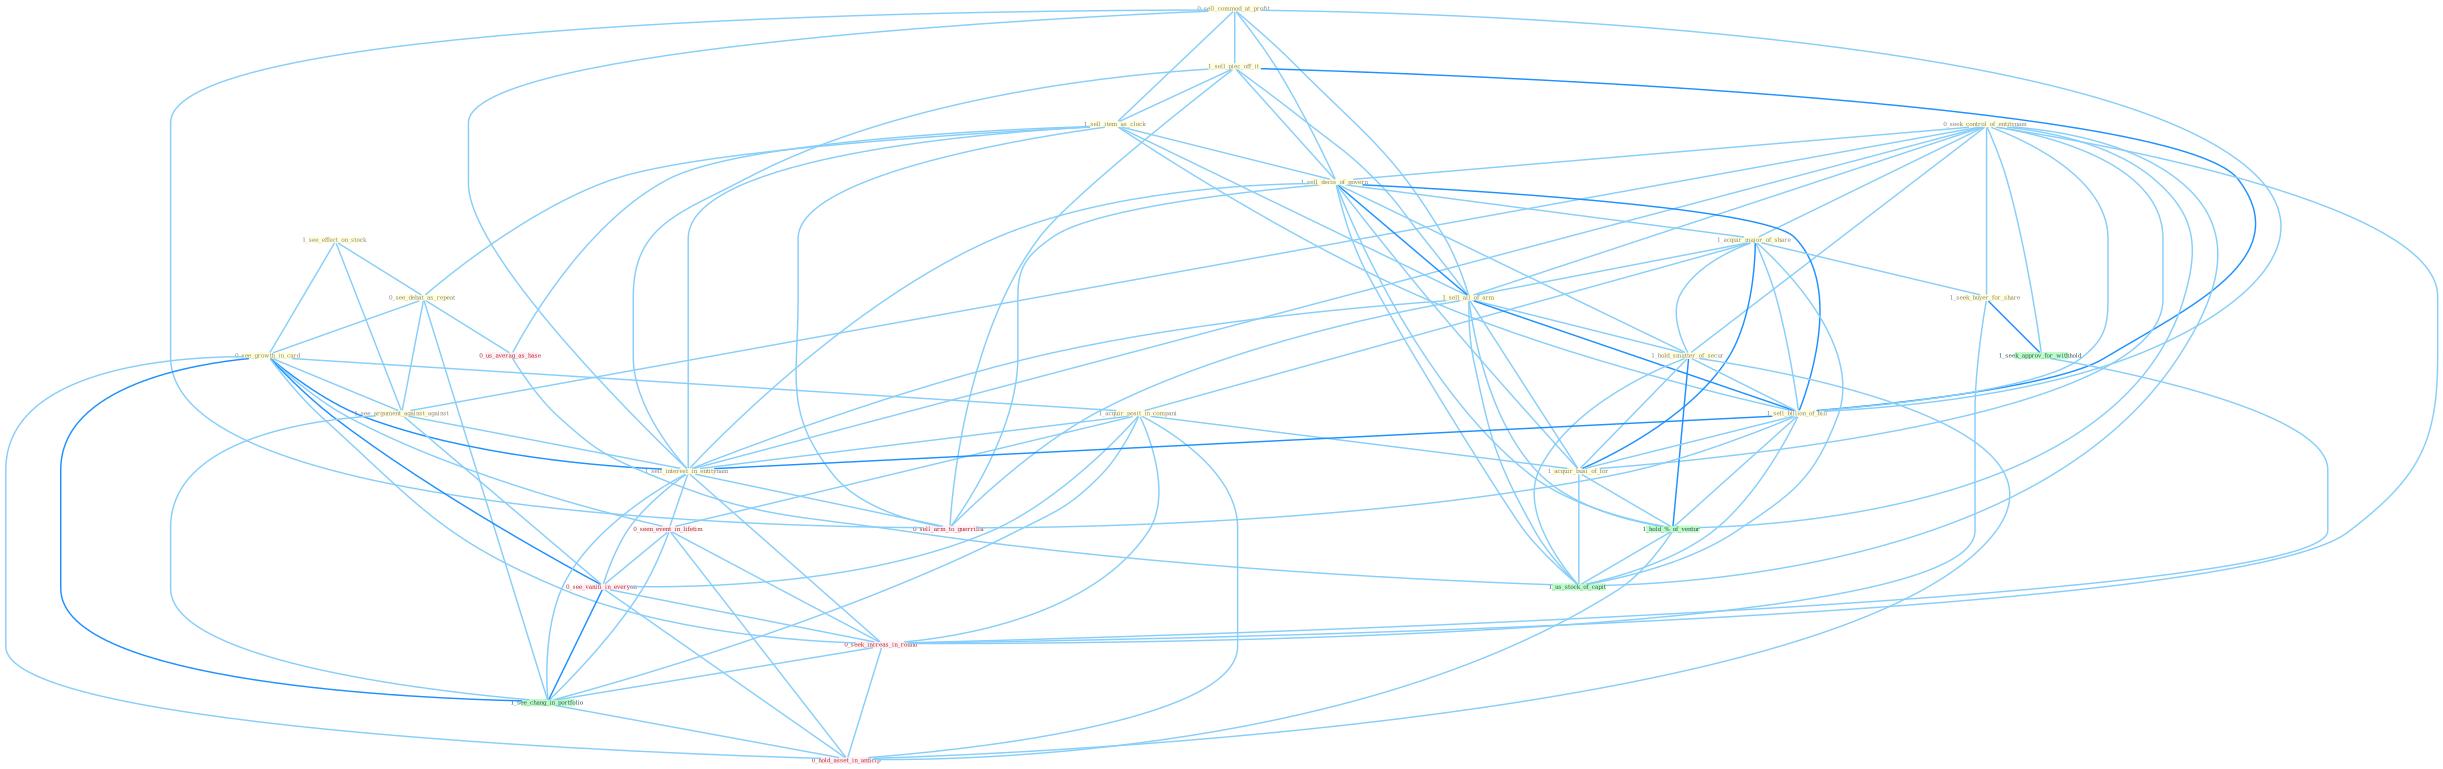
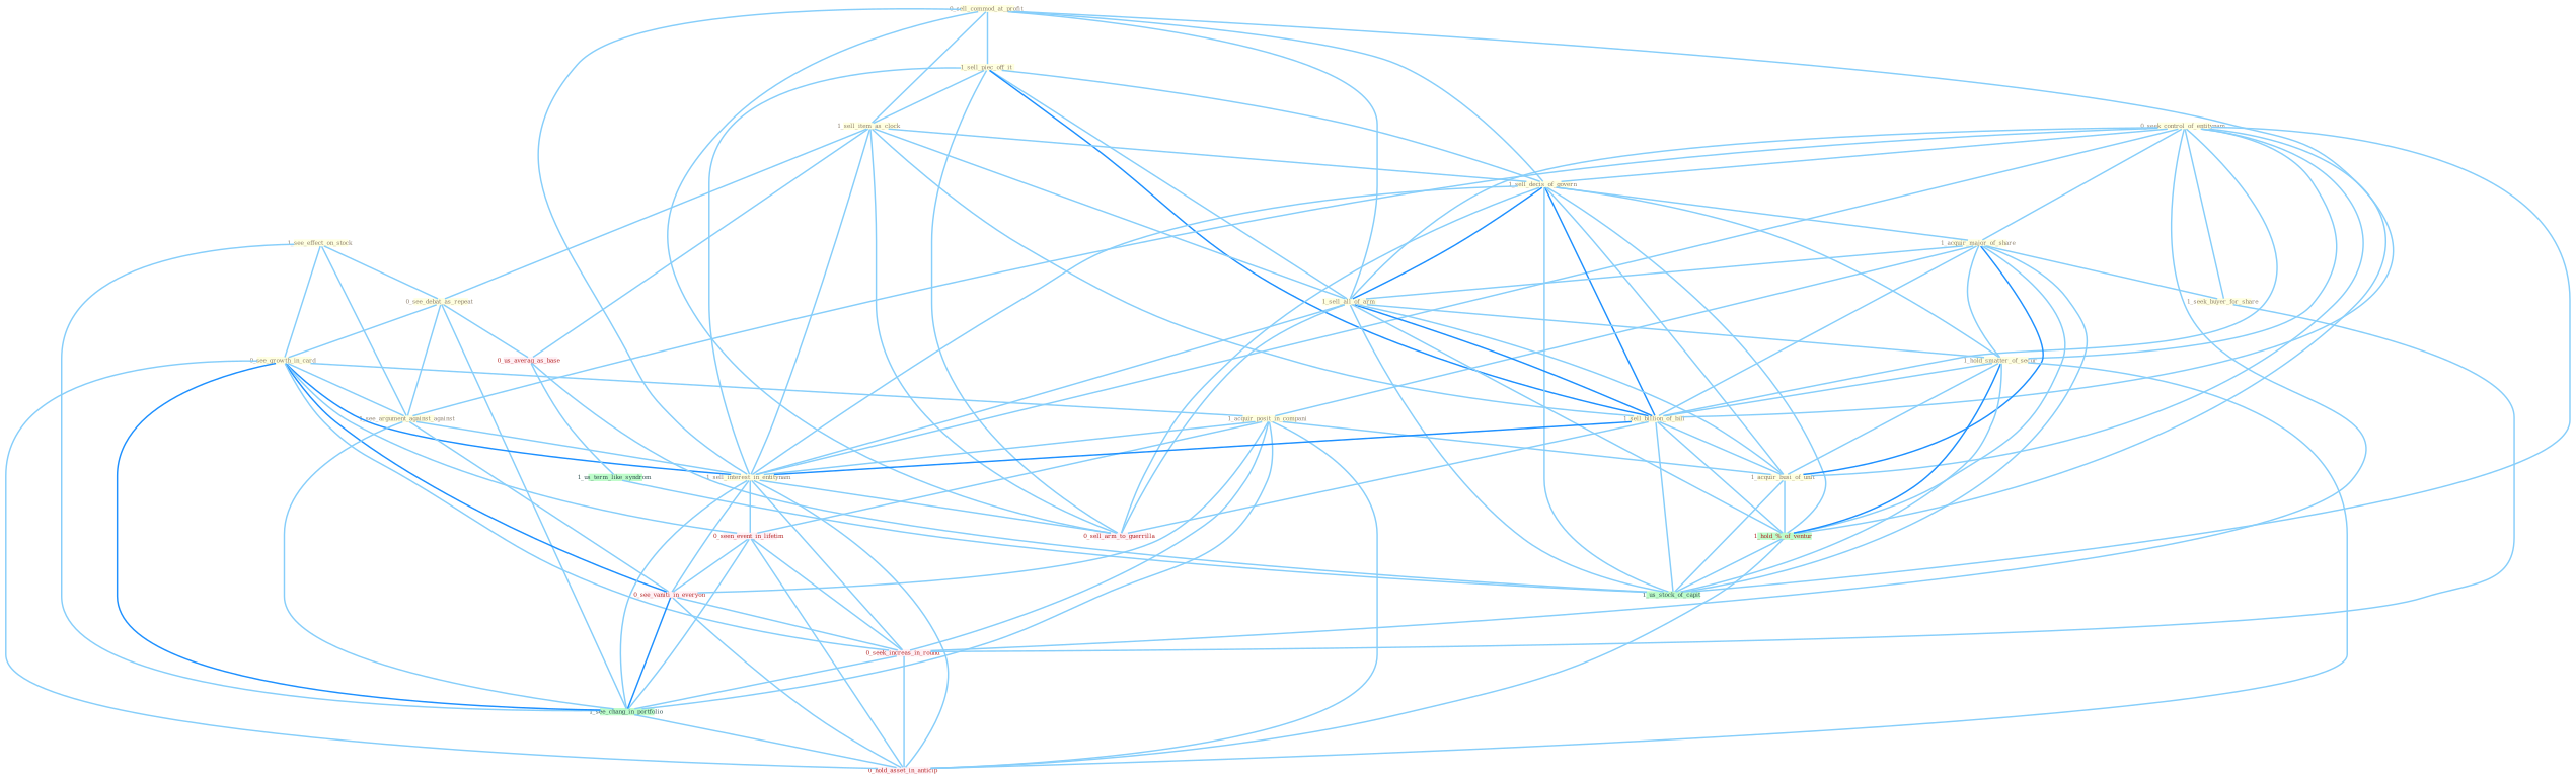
  graph {
    node [color="#ffffe0" fixedsize=true fontcolor="#8b7d6b" fontsize=4 shape=polygon style=filled]
    edge [color="#87cefa" w=1]
    "0_sell_commod_at_profit " [height=.06 width=.5]
    "1_see_effect_on_stock " [height=.06 width=.5]
    "1_sell_piec_off_it " [height=.06 width=.5]
    "1_sell_item_as_clock " [height=.06 width=.5]
    "0_seek_control_of_entitynam " [height=.06 width=.5]
    "1_sell_decis_of_govern " [height=.06 width=.5]
    "0_see_debat_as_repeat " [height=.06 width=.5]
    "0_see_growth_in_card " [height=.06 width=.5]
    "1_acquir_major_of_share " [height=.06 width=.5]
    "1_seek_buyer_for_share " [height=.06 width=.5]
    n11 [height=.06 label="1_sell_all_of_arm" width=.5]
    "1_hold_smatter_of_secur " [height=.06 width=.5]
    "1_acquir_posit_in_compani " [height=.06 width=.5]
    "1_sell_billion_of_bill " [height=.06 width=.5]
    n15 [height=.06 label="1_see_argument_against_against" width=.5]
    "1_sell_interest_in_entitynam " [height=.06 width=.5]
-   "1_acquir_busi_of_unit " [height=.06 width=.5 label="1_acquir_busi_of_for"]
+   "1_acquir_busi_of_unit " [height=.06 width=.5]
    "0_seen_event_in_lifetim " [color="#fff0f5" fontcolor="#b22222" height=.06 width=.5]
    "0_us_averag_as_base " [color="#fff0f5" fontcolor="#b22222" height=.06 width=.5]
    "0_see_vaniti_in_everyon " [color="#fff0f5" fontcolor="#b22222" height=.06 width=.5]
    "0_sell_arm_to_guerrilla " [color="#fff0f5" fontcolor="#b22222" height=.06 width=.5]
    "0_seek_increas_in_round " [color="#fff0f5" fontcolor="#b22222" height=.06 width=.5]
    "0_hold_asset_in_anticip " [color="#fff0f5" fontcolor="#b22222" height=.06 width=.5]
    "1_see_chang_in_portfolio " [color="#BDFCC9" fontcolor="#2f4f4f" height=.06 width=.5]
-   "1_seek_approv_for_withhold " [color="#BDFCC9" fontcolor="#2f4f4f" height=.06 width=.5]
-   "1_hold_%_of_ventur " [color="#BDFCC9" fontcolor="#2f4f4f" height=.06 width=.5]
+   "1_hold_%_of_ventur " [color="#BDFCC9" fontcolor="#b22222" height=.06 width=.5]
    "1_us_stock_of_capit " [color="#BDFCC9" fontcolor="#2f4f4f" height=.06 width=.5]
+   "1_us_term_like_syndrom " [color="#BDFCC9" fontcolor="#2f4f4f" height=.06 width=.5]
    subgraph sub_1 {
      "0_sell_commod_at_profit "
      "1_see_effect_on_stock "
      "1_sell_piec_off_it "
      "1_sell_item_as_clock "
      "0_seek_control_of_entitynam "
      "1_sell_decis_of_govern "
      "0_see_debat_as_repeat "
      "0_see_growth_in_card "
      "1_acquir_major_of_share "
      "1_seek_buyer_for_share "
      n11
      "1_hold_smatter_of_secur "
      "1_acquir_posit_in_compani "
      "1_sell_billion_of_bill "
      n15
      "1_sell_interest_in_entitynam "
      "1_acquir_busi_of_unit "
    }
    subgraph sub_2 {
      "0_seen_event_in_lifetim "
      "0_us_averag_as_base "
      "0_see_vaniti_in_everyon "
      "0_sell_arm_to_guerrilla "
      "0_seek_increas_in_round "
      "0_hold_asset_in_anticip "
    }
    "0_sell_commod_at_profit " -- "1_sell_piec_off_it "
    "0_sell_commod_at_profit " -- "1_sell_item_as_clock "
    "0_sell_commod_at_profit " -- "1_sell_decis_of_govern "
    "0_sell_commod_at_profit " -- n11
    "0_sell_commod_at_profit " -- "1_sell_billion_of_bill "
    "0_sell_commod_at_profit " -- "1_sell_interest_in_entitynam "
    "0_sell_commod_at_profit " -- "0_sell_arm_to_guerrilla "
    "1_see_effect_on_stock " -- "0_see_debat_as_repeat "
    "1_see_effect_on_stock " -- "0_see_growth_in_card "
    "1_see_effect_on_stock " -- n15
+   "1_see_effect_on_stock " -- "1_see_chang_in_portfolio "
    "1_sell_piec_off_it " -- "1_sell_item_as_clock "
    "1_sell_piec_off_it " -- "1_sell_decis_of_govern "
    "1_sell_piec_off_it " -- n11
    "1_sell_piec_off_it " -- "1_sell_billion_of_bill " [color="#1e90ff"]
    "1_sell_piec_off_it " -- "1_sell_interest_in_entitynam "
    "1_sell_piec_off_it " -- "0_sell_arm_to_guerrilla "
    "1_sell_item_as_clock " -- "1_sell_decis_of_govern "
    "1_sell_item_as_clock " -- "0_see_debat_as_repeat "
    "1_sell_item_as_clock " -- n11
    "1_sell_item_as_clock " -- "1_sell_billion_of_bill "
    "1_sell_item_as_clock " -- "1_sell_interest_in_entitynam "
    "1_sell_item_as_clock " -- "0_us_averag_as_base "
    "1_sell_item_as_clock " -- "0_sell_arm_to_guerrilla "
    "0_seek_control_of_entitynam " -- "1_sell_decis_of_govern "
    "0_seek_control_of_entitynam " -- "1_acquir_major_of_share "
    "0_seek_control_of_entitynam " -- "1_seek_buyer_for_share "
    "0_seek_control_of_entitynam " -- n11
    "0_seek_control_of_entitynam " -- "1_hold_smatter_of_secur "
    "0_seek_control_of_entitynam " -- "1_sell_billion_of_bill "
    "0_seek_control_of_entitynam " -- n15
    "0_seek_control_of_entitynam " -- "1_sell_interest_in_entitynam "
    "0_seek_control_of_entitynam " -- "1_acquir_busi_of_unit "
    "0_seek_control_of_entitynam " -- "0_seek_increas_in_round "
-   "0_seek_control_of_entitynam " -- "1_seek_approv_for_withhold "
    "0_seek_control_of_entitynam " -- "1_hold_%_of_ventur "
    "0_seek_control_of_entitynam " -- "1_us_stock_of_capit "
    "1_sell_decis_of_govern " -- "1_acquir_major_of_share "
    "1_sell_decis_of_govern " -- n11 [color="#1e90ff" w=2]
    "1_sell_decis_of_govern " -- "1_hold_smatter_of_secur "
    "1_sell_decis_of_govern " -- "1_sell_billion_of_bill " [color="#1e90ff" w=2]
    "1_sell_decis_of_govern " -- "1_sell_interest_in_entitynam "
    "1_sell_decis_of_govern " -- "1_acquir_busi_of_unit "
    "1_sell_decis_of_govern " -- "0_sell_arm_to_guerrilla "
    "1_sell_decis_of_govern " -- "1_hold_%_of_ventur "
    "1_sell_decis_of_govern " -- "1_us_stock_of_capit "
    "0_see_debat_as_repeat " -- "0_see_growth_in_card "
    "0_see_debat_as_repeat " -- n15
    "0_see_debat_as_repeat " -- "0_us_averag_as_base "
    "0_see_debat_as_repeat " -- "1_see_chang_in_portfolio "
    "0_see_growth_in_card " -- "1_acquir_posit_in_compani "
    "0_see_growth_in_card " -- n15
    "0_see_growth_in_card " -- "1_sell_interest_in_entitynam " [color="#1e90ff"]
    "0_see_growth_in_card " -- "0_seen_event_in_lifetim "
    "0_see_growth_in_card " -- "0_see_vaniti_in_everyon " [color="#1e90ff" w=2]
    "0_see_growth_in_card " -- "0_seek_increas_in_round "
    "0_see_growth_in_card " -- "0_hold_asset_in_anticip "
    "0_see_growth_in_card " -- "1_see_chang_in_portfolio " [color="#1e90ff" w=2]
    "1_acquir_major_of_share " -- "1_seek_buyer_for_share "
    "1_acquir_major_of_share " -- n11
    "1_acquir_major_of_share " -- "1_hold_smatter_of_secur "
    "1_acquir_major_of_share " -- "1_acquir_posit_in_compani "
    "1_acquir_major_of_share " -- "1_sell_billion_of_bill "
    "1_acquir_major_of_share " -- "1_acquir_busi_of_unit " [color="#1e90ff" w=2]
+   "1_acquir_major_of_share " -- "1_hold_%_of_ventur "
    "1_acquir_major_of_share " -- "1_us_stock_of_capit "
    "1_seek_buyer_for_share " -- "0_seek_increas_in_round "
-   "1_seek_buyer_for_share " -- "1_seek_approv_for_withhold " [color="#1e90ff" w=2]
    n11 -- "1_hold_smatter_of_secur "
    n11 -- "1_sell_billion_of_bill " [color="#1e90ff" w=2]
    n11 -- "1_sell_interest_in_entitynam "
    n11 -- "1_acquir_busi_of_unit "
    n11 -- "0_sell_arm_to_guerrilla "
    n11 -- "1_hold_%_of_ventur "
    n11 -- "1_us_stock_of_capit "
    "1_hold_smatter_of_secur " -- "1_sell_billion_of_bill "
    "1_hold_smatter_of_secur " -- "1_acquir_busi_of_unit "
    "1_hold_smatter_of_secur " -- "0_hold_asset_in_anticip "
    "1_hold_smatter_of_secur " -- "1_hold_%_of_ventur " [color="#1e90ff" w=2]
    "1_hold_smatter_of_secur " -- "1_us_stock_of_capit "
    "1_acquir_posit_in_compani " -- "1_sell_interest_in_entitynam "
    "1_acquir_posit_in_compani " -- "1_acquir_busi_of_unit "
    "1_acquir_posit_in_compani " -- "0_seen_event_in_lifetim "
    "1_acquir_posit_in_compani " -- "0_see_vaniti_in_everyon "
    "1_acquir_posit_in_compani " -- "0_seek_increas_in_round "
    "1_acquir_posit_in_compani " -- "0_hold_asset_in_anticip "
    "1_acquir_posit_in_compani " -- "1_see_chang_in_portfolio "
    "1_sell_billion_of_bill " -- "1_sell_interest_in_entitynam " [color="#1e90ff"]
    "1_sell_billion_of_bill " -- "1_acquir_busi_of_unit "
    "1_sell_billion_of_bill " -- "0_sell_arm_to_guerrilla "
    "1_sell_billion_of_bill " -- "1_hold_%_of_ventur "
    "1_sell_billion_of_bill " -- "1_us_stock_of_capit "
    n15 -- "1_sell_interest_in_entitynam "
    n15 -- "0_see_vaniti_in_everyon "
    n15 -- "1_see_chang_in_portfolio "
    "1_sell_interest_in_entitynam " -- "0_seen_event_in_lifetim "
    "1_sell_interest_in_entitynam " -- "0_see_vaniti_in_everyon "
    "1_sell_interest_in_entitynam " -- "0_sell_arm_to_guerrilla "
    "1_sell_interest_in_entitynam " -- "0_seek_increas_in_round "
+   "1_sell_interest_in_entitynam " -- "0_hold_asset_in_anticip "
    "1_sell_interest_in_entitynam " -- "1_see_chang_in_portfolio "
    "1_acquir_busi_of_unit " -- "1_hold_%_of_ventur "
    "1_acquir_busi_of_unit " -- "1_us_stock_of_capit "
    "0_seen_event_in_lifetim " -- "0_see_vaniti_in_everyon "
    "0_seen_event_in_lifetim " -- "0_seek_increas_in_round "
    "0_seen_event_in_lifetim " -- "0_hold_asset_in_anticip "
    "0_seen_event_in_lifetim " -- "1_see_chang_in_portfolio "
    "0_us_averag_as_base " -- "1_us_stock_of_capit "
+   "0_us_averag_as_base " -- "1_us_term_like_syndrom "
    "0_see_vaniti_in_everyon " -- "0_seek_increas_in_round "
    "0_see_vaniti_in_everyon " -- "0_hold_asset_in_anticip "
    "0_see_vaniti_in_everyon " -- "1_see_chang_in_portfolio " [color="#1e90ff" w=2]
    "0_seek_increas_in_round " -- "0_hold_asset_in_anticip "
    "0_seek_increas_in_round " -- "1_see_chang_in_portfolio "
    "1_see_chang_in_portfolio " -- "0_hold_asset_in_anticip "
-   "1_seek_approv_for_withhold " -- "0_seek_increas_in_round "
    "1_hold_%_of_ventur " -- "0_hold_asset_in_anticip "
    "1_hold_%_of_ventur " -- "1_us_stock_of_capit "
+   "1_us_term_like_syndrom " -- "1_us_stock_of_capit "
  }
